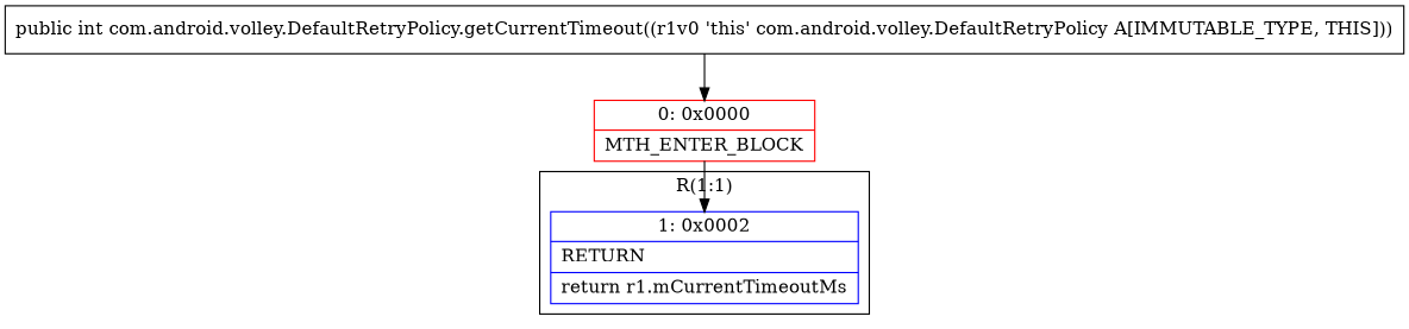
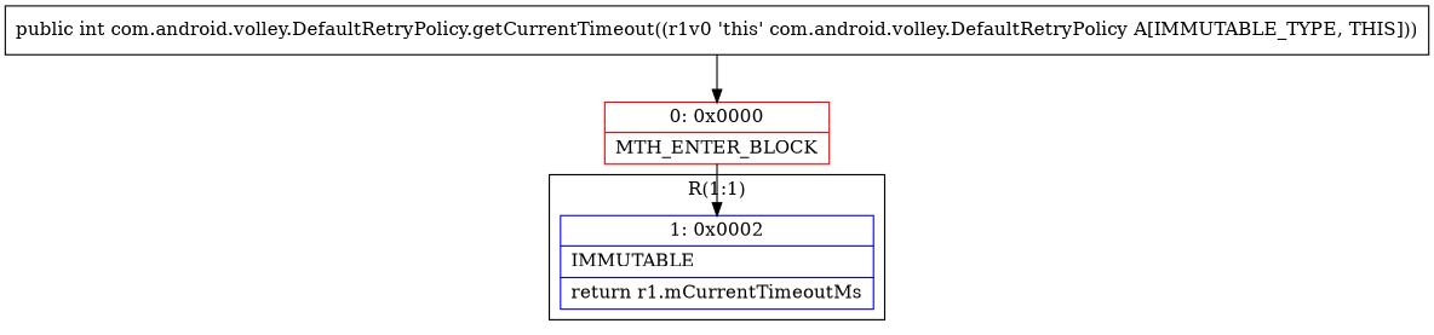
  digraph {
    node [shape=record]
-   n1 [color=blue label="{1\:\ 0x0002|RETURN\l|return r1.mCurrentTimeoutMs\l}"]
+   n1 [color=blue label="{1\:\ 0x0002|IMMUTABLE\l|return r1.mCurrentTimeoutMs\l}"]
    n2 [color=red label="{0\:\ 0x0000|MTH_ENTER_BLOCK\l}"]
    n3 [label="{public int com.android.volley.DefaultRetryPolicy.getCurrentTimeout((r1v0 'this' com.android.volley.DefaultRetryPolicy A[IMMUTABLE_TYPE, THIS])) }"]
    subgraph cluster_1 {
      label="R(1:1)"
      n1
    }
    n2 -> n1
    n3 -> n2
  }
